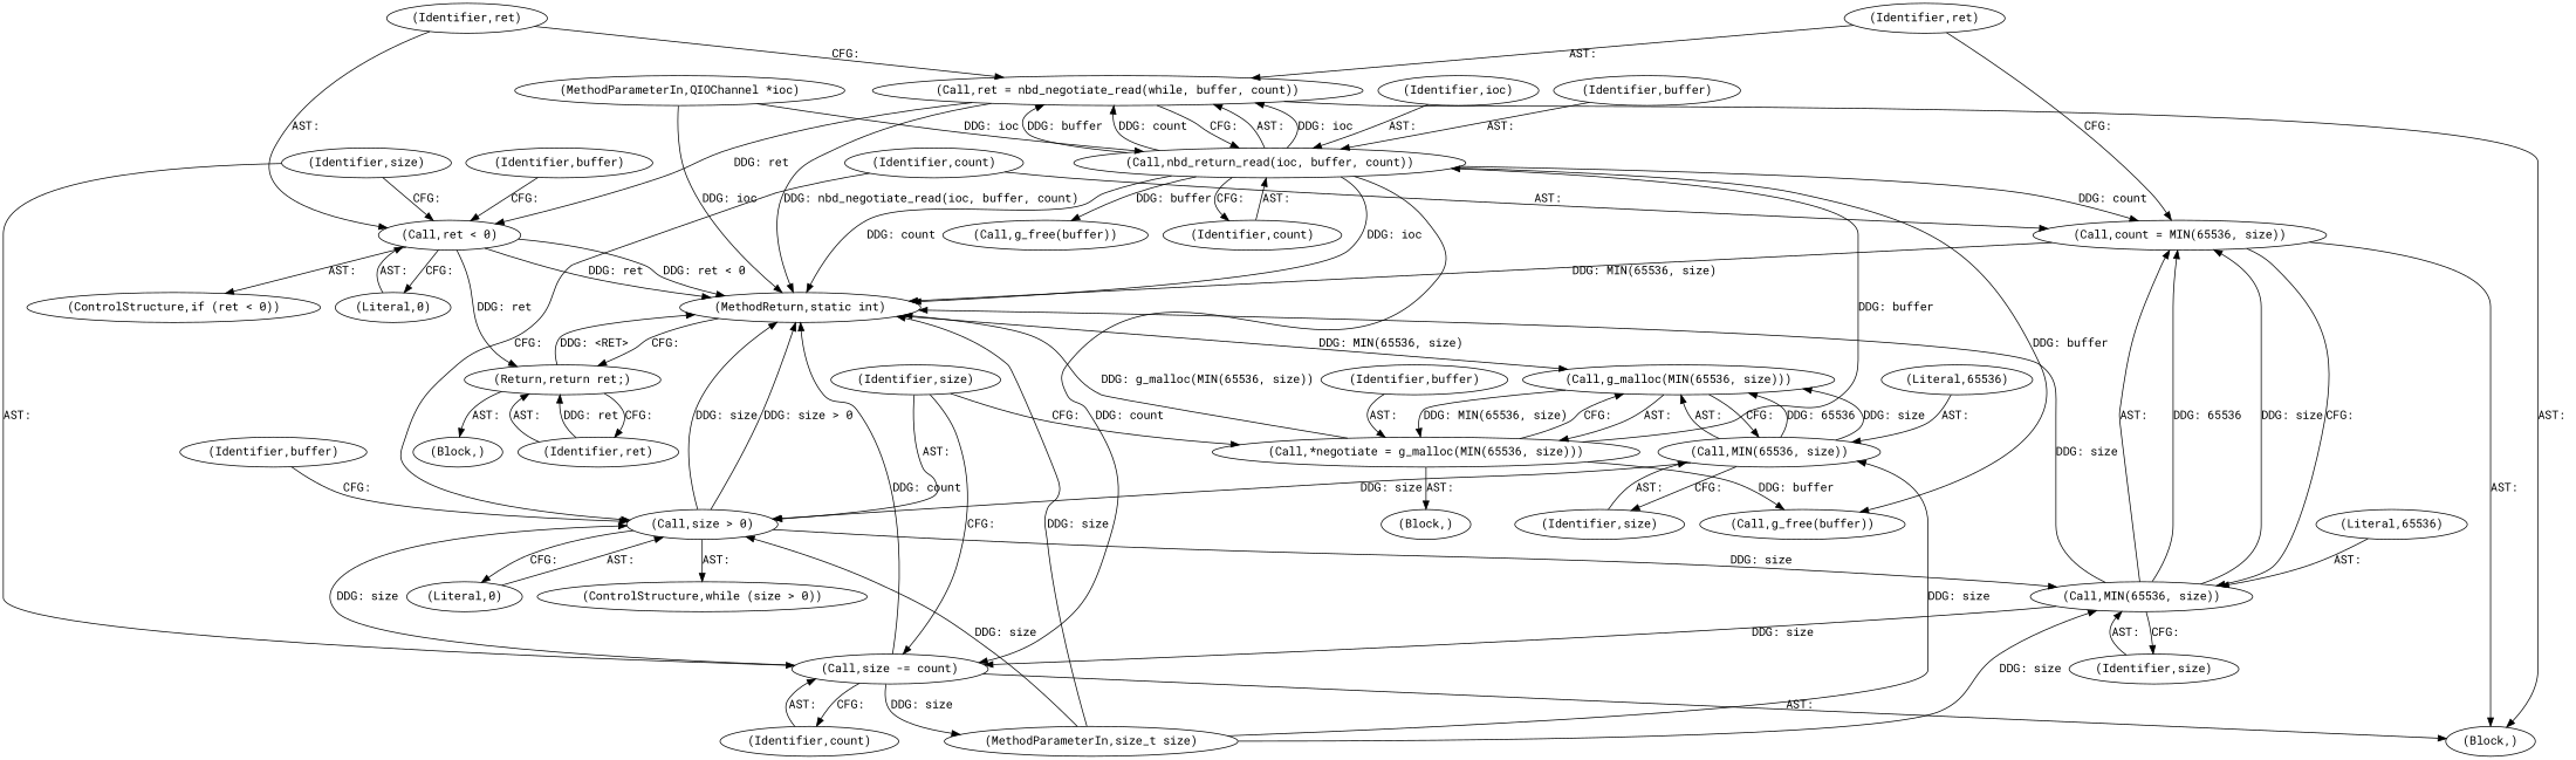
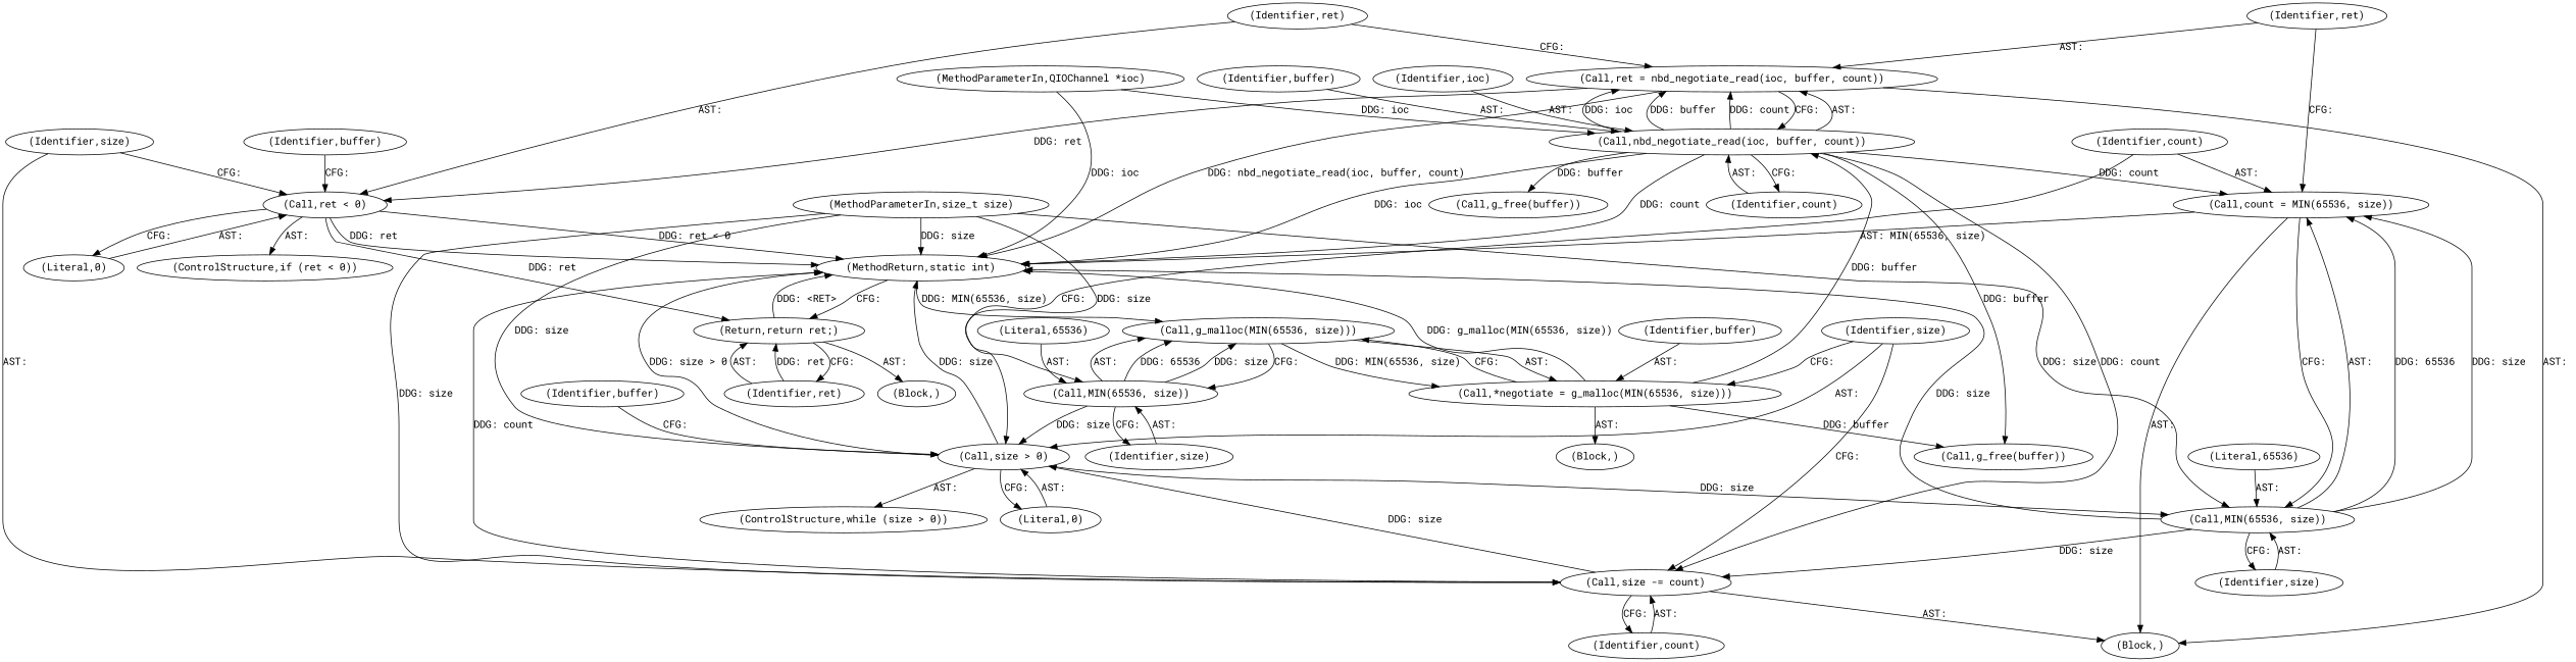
  digraph {
    fontname="Roboto Mono"
    node [fontname="Roboto Mono"]
    edge [fontname="Roboto Mono"]
-   n1 [label="(Call,ret = nbd_negotiate_read(while, buffer, count))"]
-   n2 [label="(Call,nbd_return_read(ioc, buffer, count))"]
+   n1 [label="(Call,ret = nbd_negotiate_read(ioc, buffer, count))"]
+   n2 [label="(Call,nbd_negotiate_read(ioc, buffer, count))"]
    n3 [label="(Call,ret < 0)"]
    n4 [label="(Block,)"]
    n5 [label="(MethodReturn,static int)"]
    n6 [label="(Call,size -= count)"]
    n7 [label="(Call,g_free(buffer))"]
    n8 [label="(Identifier,count)"]
    n9 [label="(Call,g_free(buffer))"]
    n10 [label="(Call,count = MIN(65536, size))"]
    n11 [label="(Return,return ret;)"]
    n12 [label="(Literal,0)"]
    n13 [label="(ControlStructure,if (ret < 0))"]
    n14 [label="(Call,g_malloc(MIN(65536, size)))"]
    n15 [label="(Call,size > 0)"]
    n16 [label="(Identifier,count)"]
    n17 [label="(MethodParameterIn,QIOChannel *ioc)"]
    n18 [label="(Call,*negotiate = g_malloc(MIN(65536, size)))"]
    n19 [label="(Block,)"]
    n20 [label="(Call,MIN(65536, size))"]
    n21 [label="(Identifier,size)"]
    n22 [label="(Call,MIN(65536, size))"]
    n23 [label="(Literal,0)"]
    n24 [label="(ControlStructure,while (size > 0))"]
    n25 [label="(MethodParameterIn,size_t size)"]
    n26 [label="(Identifier,size)"]
    n27 [label="(Identifier,ret)"]
    n28 [label="(Block,)"]
    n29 [label="(Identifier,buffer)"]
    n30 [label="(Identifier,size)"]
    n31 [label="(Identifier,ret)"]
    n32 [label="(Identifier,ret)"]
    n33 [label="(Identifier,ioc)"]
    n34 [label="(Identifier,buffer)"]
    n35 [label="(Identifier,buffer)"]
    n36 [label="(Identifier,buffer)"]
    n37 [label="(Literal,65536)"]
    n38 [label="(Identifier,size)"]
    n39 [label="(Literal,65536)"]
    n40 [label="(Identifier,count)"]
    n1 -> n2 [label="CFG: "]
    n1 -> n3 [label="DDG: ret"]
    n1 -> n4 [label="AST: "]
    n1 -> n5 [label="DDG: nbd_negotiate_read(ioc, buffer, count)"]
    n2 -> n1 [label="AST: "]
    n2 -> n1 [label="DDG: ioc"]
    n2 -> n1 [label="DDG: buffer"]
    n2 -> n1 [label="DDG: count"]
    n2 -> n5 [label="DDG: ioc"]
    n2 -> n5 [label="DDG: count"]
    n2 -> n6 [label="DDG: count"]
    n2 -> n7 [label="DDG: buffer"]
    n2 -> n8 [label="CFG: "]
    n2 -> n9 [label="DDG: buffer"]
    n2 -> n10 [label="DDG: count"]
    n3 -> n5 [label="DDG: ret"]
    n3 -> n5 [label="DDG: ret < 0"]
    n3 -> n11 [label="DDG: ret"]
    n3 -> n12 [label="CFG: "]
    n3 -> n13 [label="AST: "]
    n5 -> n11 [label="CFG: "]
    n5 -> n14 [label="DDG: MIN(65536, size)"]
    n6 -> n4 [label="AST: "]
    n6 -> n5 [label="DDG: count"]
    n6 -> n15 [label="DDG: size"]
    n6 -> n16 [label="CFG: "]
    n8 -> n2 [label="AST: "]
    n10 -> n4 [label="AST: "]
-   n10 -> n5 [label="DDG: MIN(65536, size)"]
+   n10 -> n5 [label="AST: MIN(65536, size)"]
    n10 -> n22 [label="CFG: "]
    n11 -> n5 [label="DDG: <RET>"]
    n11 -> n27 [label="CFG: "]
    n11 -> n28 [label="AST: "]
    n12 -> n3 [label="AST: "]
    n14 -> n18 [label="AST: "]
    n14 -> n18 [label="DDG: MIN(65536, size)"]
    n14 -> n20 [label="CFG: "]
    n15 -> n5 [label="DDG: size"]
    n15 -> n5 [label="DDG: size > 0"]
    n15 -> n22 [label="DDG: size"]
    n15 -> n23 [label="CFG: "]
    n15 -> n24 [label="AST: "]
    n16 -> n6 [label="AST: "]
    n17 -> n2 [label="DDG: ioc"]
    n17 -> n5 [label="DDG: ioc"]
    n18 -> n2 [label="DDG: buffer"]
    n18 -> n5 [label="DDG: g_malloc(MIN(65536, size))"]
    n18 -> n7 [label="DDG: buffer"]
    n18 -> n14 [label="CFG: "]
    n18 -> n19 [label="AST: "]
    n20 -> n14 [label="AST: "]
    n20 -> n14 [label="DDG: 65536"]
    n20 -> n14 [label="DDG: size"]
    n20 -> n15 [label="DDG: size"]
    n20 -> n21 [label="CFG: "]
    n21 -> n20 [label="AST: "]
    n22 -> n5 [label="DDG: size"]
    n22 -> n6 [label="DDG: size"]
    n22 -> n10 [label="AST: "]
    n22 -> n10 [label="DDG: 65536"]
    n22 -> n10 [label="DDG: size"]
    n22 -> n26 [label="CFG: "]
    n23 -> n15 [label="AST: "]
    n25 -> n5 [label="DDG: size"]
-   n6 -> n25 [label="DDG: size"]
+   n25 -> n6 [label="DDG: size"]
    n25 -> n15 [label="DDG: size"]
    n25 -> n20 [label="DDG: size"]
    n25 -> n22 [label="DDG: size"]
    n26 -> n22 [label="AST: "]
    n27 -> n11 [label="AST: "]
    n27 -> n11 [label="DDG: ret"]
    n29 -> n2 [label="AST: "]
    n30 -> n3 [label="CFG: "]
    n30 -> n6 [label="AST: "]
    n31 -> n1 [label="AST: "]
    n31 -> n10 [label="CFG: "]
    n32 -> n1 [label="CFG: "]
    n32 -> n3 [label="AST: "]
    n33 -> n2 [label="AST: "]
    n34 -> n15 [label="CFG: "]
    n35 -> n18 [label="AST: "]
    n36 -> n3 [label="CFG: "]
    n37 -> n22 [label="AST: "]
    n38 -> n6 [label="CFG: "]
    n38 -> n15 [label="AST: "]
    n38 -> n18 [label="CFG: "]
    n39 -> n20 [label="AST: "]
    n40 -> n10 [label="AST: "]
    n40 -> n15 [label="CFG: "]
  }
